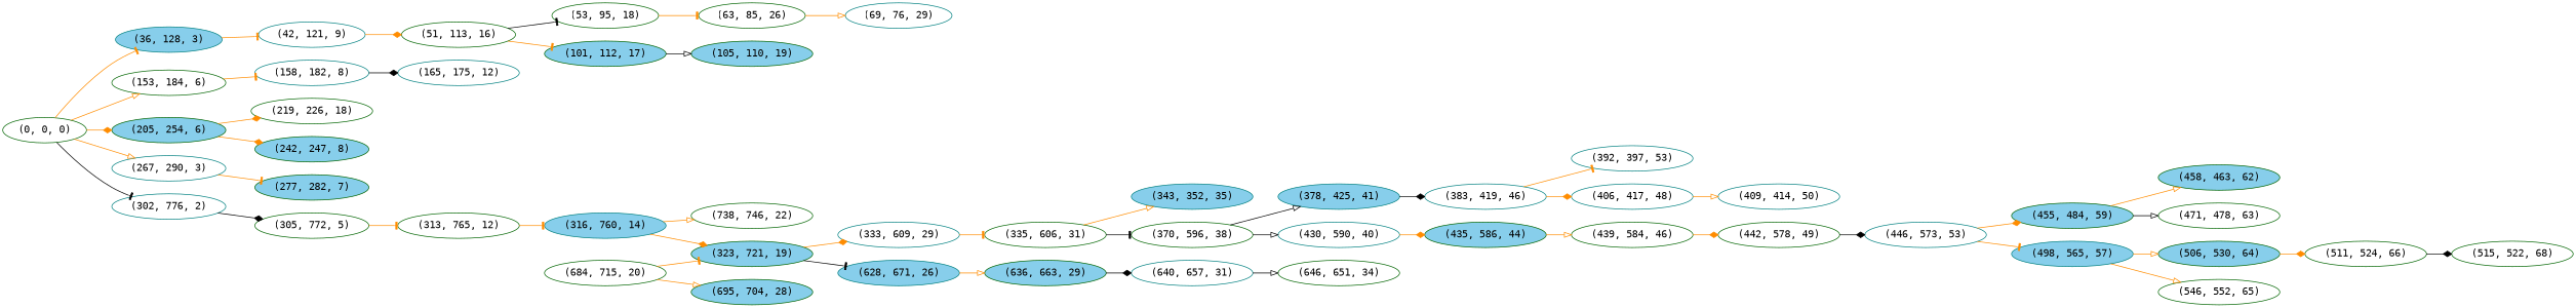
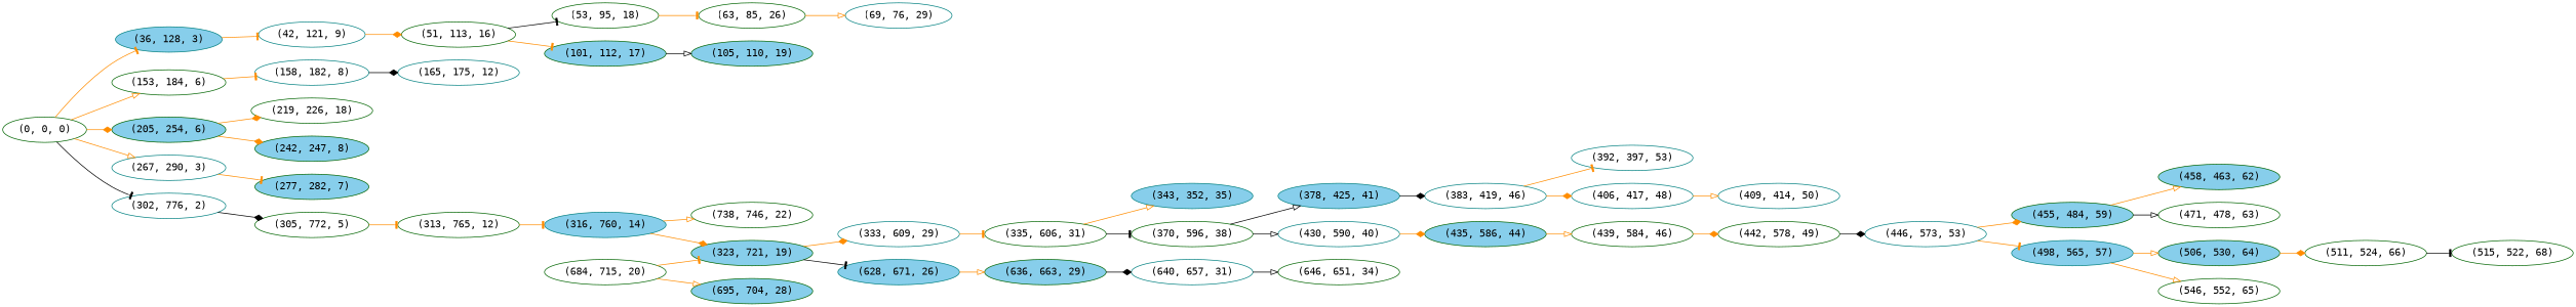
  digraph {
    fontname="DejaVu Sans Mono"
    rankdir=LR
    node [color=darkgreen fillcolor=white fontname="DejaVu Sans Mono" style=filled]
    edge [arrowhead=tee color=darkorange fontname="DejaVu Sans Mono"]
    "(36, 128, 3)" [color=teal fillcolor=skyblue]
    "(0, 0, 0)"
    "(153, 184, 6)"
    "(205, 254, 6)" [fillcolor=skyblue]
    "(267, 290, 3)" [color=teal]
    "(302, 776, 2)" [color=teal]
    "(42, 121, 9)" [color=teal]
    "(158, 182, 8)" [color=teal]
    "(219, 226, 18)"
    "(242, 247, 8)" [fillcolor=skyblue]
    "(277, 282, 7)" [fillcolor=skyblue]
    "(305, 772, 5)"
    "(51, 113, 16)"
    "(53, 95, 18)"
    "(101, 112, 17)" [fillcolor=skyblue]
    "(63, 85, 26)"
    "(105, 110, 19)" [fillcolor=skyblue]
    "(69, 76, 29)" [color=teal]
    "(165, 175, 12)" [color=teal]
    "(313, 765, 12)"
    "(316, 760, 14)" [color=teal fillcolor=skyblue]
    "(323, 721, 19)" [fillcolor=skyblue]
    "(738, 746, 22)"
    "(333, 609, 29)" [color=teal]
    "(628, 671, 26)" [color=teal fillcolor=skyblue]
    "(335, 606, 31)"
    "(636, 663, 29)" [fillcolor=skyblue]
    "(684, 715, 20)"
    "(695, 704, 28)" [fillcolor=skyblue]
    "(343, 352, 35)" [color=teal fillcolor=skyblue]
    "(370, 596, 38)"
    "(378, 425, 41)" [color=teal fillcolor=skyblue]
    "(430, 590, 40)" [color=teal]
    "(383, 419, 46)" [color=teal]
    "(435, 586, 44)" [fillcolor=skyblue]
    "(392, 397, 53)" [color=teal]
    "(406, 417, 48)" [color=teal]
    "(409, 414, 50)" [color=teal]
    "(439, 584, 46)"
    "(442, 578, 49)"
    "(446, 573, 53)" [color=teal]
    "(455, 484, 59)" [fillcolor=skyblue]
    "(498, 565, 57)" [color=teal fillcolor=skyblue]
    "(458, 463, 62)" [fillcolor=skyblue]
    "(471, 478, 63)"
    "(506, 530, 64)" [fillcolor=skyblue]
    "(546, 552, 65)"
    "(511, 524, 66)"
    "(515, 522, 68)"
    "(640, 657, 31)" [color=teal]
    "(646, 651, 34)"
    "(36, 128, 3)" -> "(42, 121, 9)"
    "(0, 0, 0)" -> "(36, 128, 3)"
    "(0, 0, 0)" -> "(153, 184, 6)" [arrowhead=onormal]
    "(0, 0, 0)" -> "(205, 254, 6)" [arrowhead=diamond]
    "(0, 0, 0)" -> "(267, 290, 3)" [arrowhead=onormal]
    "(0, 0, 0)" -> "(302, 776, 2)" [color=black]
    "(153, 184, 6)" -> "(158, 182, 8)"
    "(205, 254, 6)" -> "(219, 226, 18)" [arrowhead=diamond]
    "(205, 254, 6)" -> "(242, 247, 8)" [arrowhead=diamond]
    "(267, 290, 3)" -> "(277, 282, 7)"
    "(302, 776, 2)" -> "(305, 772, 5)" [arrowhead=diamond color=black]
    "(42, 121, 9)" -> "(51, 113, 16)" [arrowhead=diamond]
    "(158, 182, 8)" -> "(165, 175, 12)" [arrowhead=diamond color=black]
    "(305, 772, 5)" -> "(313, 765, 12)"
    "(51, 113, 16)" -> "(53, 95, 18)" [color=black]
    "(51, 113, 16)" -> "(101, 112, 17)"
    "(53, 95, 18)" -> "(63, 85, 26)"
    "(101, 112, 17)" -> "(105, 110, 19)" [arrowhead=onormal color=black]
    "(63, 85, 26)" -> "(69, 76, 29)" [arrowhead=onormal]
    "(313, 765, 12)" -> "(316, 760, 14)"
    "(316, 760, 14)" -> "(323, 721, 19)" [arrowhead=diamond]
    "(316, 760, 14)" -> "(738, 746, 22)" [arrowhead=onormal]
    "(323, 721, 19)" -> "(333, 609, 29)" [arrowhead=diamond]
    "(323, 721, 19)" -> "(628, 671, 26)" [color=black]
    "(333, 609, 29)" -> "(335, 606, 31)"
    "(628, 671, 26)" -> "(636, 663, 29)" [arrowhead=onormal]
    "(335, 606, 31)" -> "(343, 352, 35)" [arrowhead=onormal]
    "(335, 606, 31)" -> "(370, 596, 38)" [color=black]
    "(636, 663, 29)" -> "(640, 657, 31)" [arrowhead=diamond color=black]
    "(684, 715, 20)" -> "(323, 721, 19)"
    "(684, 715, 20)" -> "(695, 704, 28)" [arrowhead=onormal]
    "(370, 596, 38)" -> "(378, 425, 41)" [arrowhead=onormal color=black]
    "(370, 596, 38)" -> "(430, 590, 40)" [arrowhead=onormal color=black]
    "(378, 425, 41)" -> "(383, 419, 46)" [arrowhead=diamond color=black]
    "(430, 590, 40)" -> "(435, 586, 44)" [arrowhead=diamond]
    "(383, 419, 46)" -> "(392, 397, 53)"
    "(383, 419, 46)" -> "(406, 417, 48)" [arrowhead=diamond]
    "(435, 586, 44)" -> "(439, 584, 46)" [arrowhead=onormal]
    "(406, 417, 48)" -> "(409, 414, 50)" [arrowhead=onormal]
    "(439, 584, 46)" -> "(442, 578, 49)" [arrowhead=diamond]
    "(442, 578, 49)" -> "(446, 573, 53)" [arrowhead=diamond color=black]
    "(446, 573, 53)" -> "(455, 484, 59)" [arrowhead=diamond]
    "(446, 573, 53)" -> "(498, 565, 57)"
    "(455, 484, 59)" -> "(458, 463, 62)" [arrowhead=onormal]
    "(455, 484, 59)" -> "(471, 478, 63)" [arrowhead=onormal color=black]
    "(498, 565, 57)" -> "(506, 530, 64)" [arrowhead=onormal]
    "(498, 565, 57)" -> "(546, 552, 65)" [arrowhead=onormal]
    "(506, 530, 64)" -> "(511, 524, 66)" [arrowhead=diamond]
-   "(511, 524, 66)" -> "(515, 522, 68)" [arrowhead=diamond color=black]
+   "(511, 524, 66)" -> "(515, 522, 68)" [color=black]
    "(640, 657, 31)" -> "(646, 651, 34)" [arrowhead=onormal color=black]
  }
